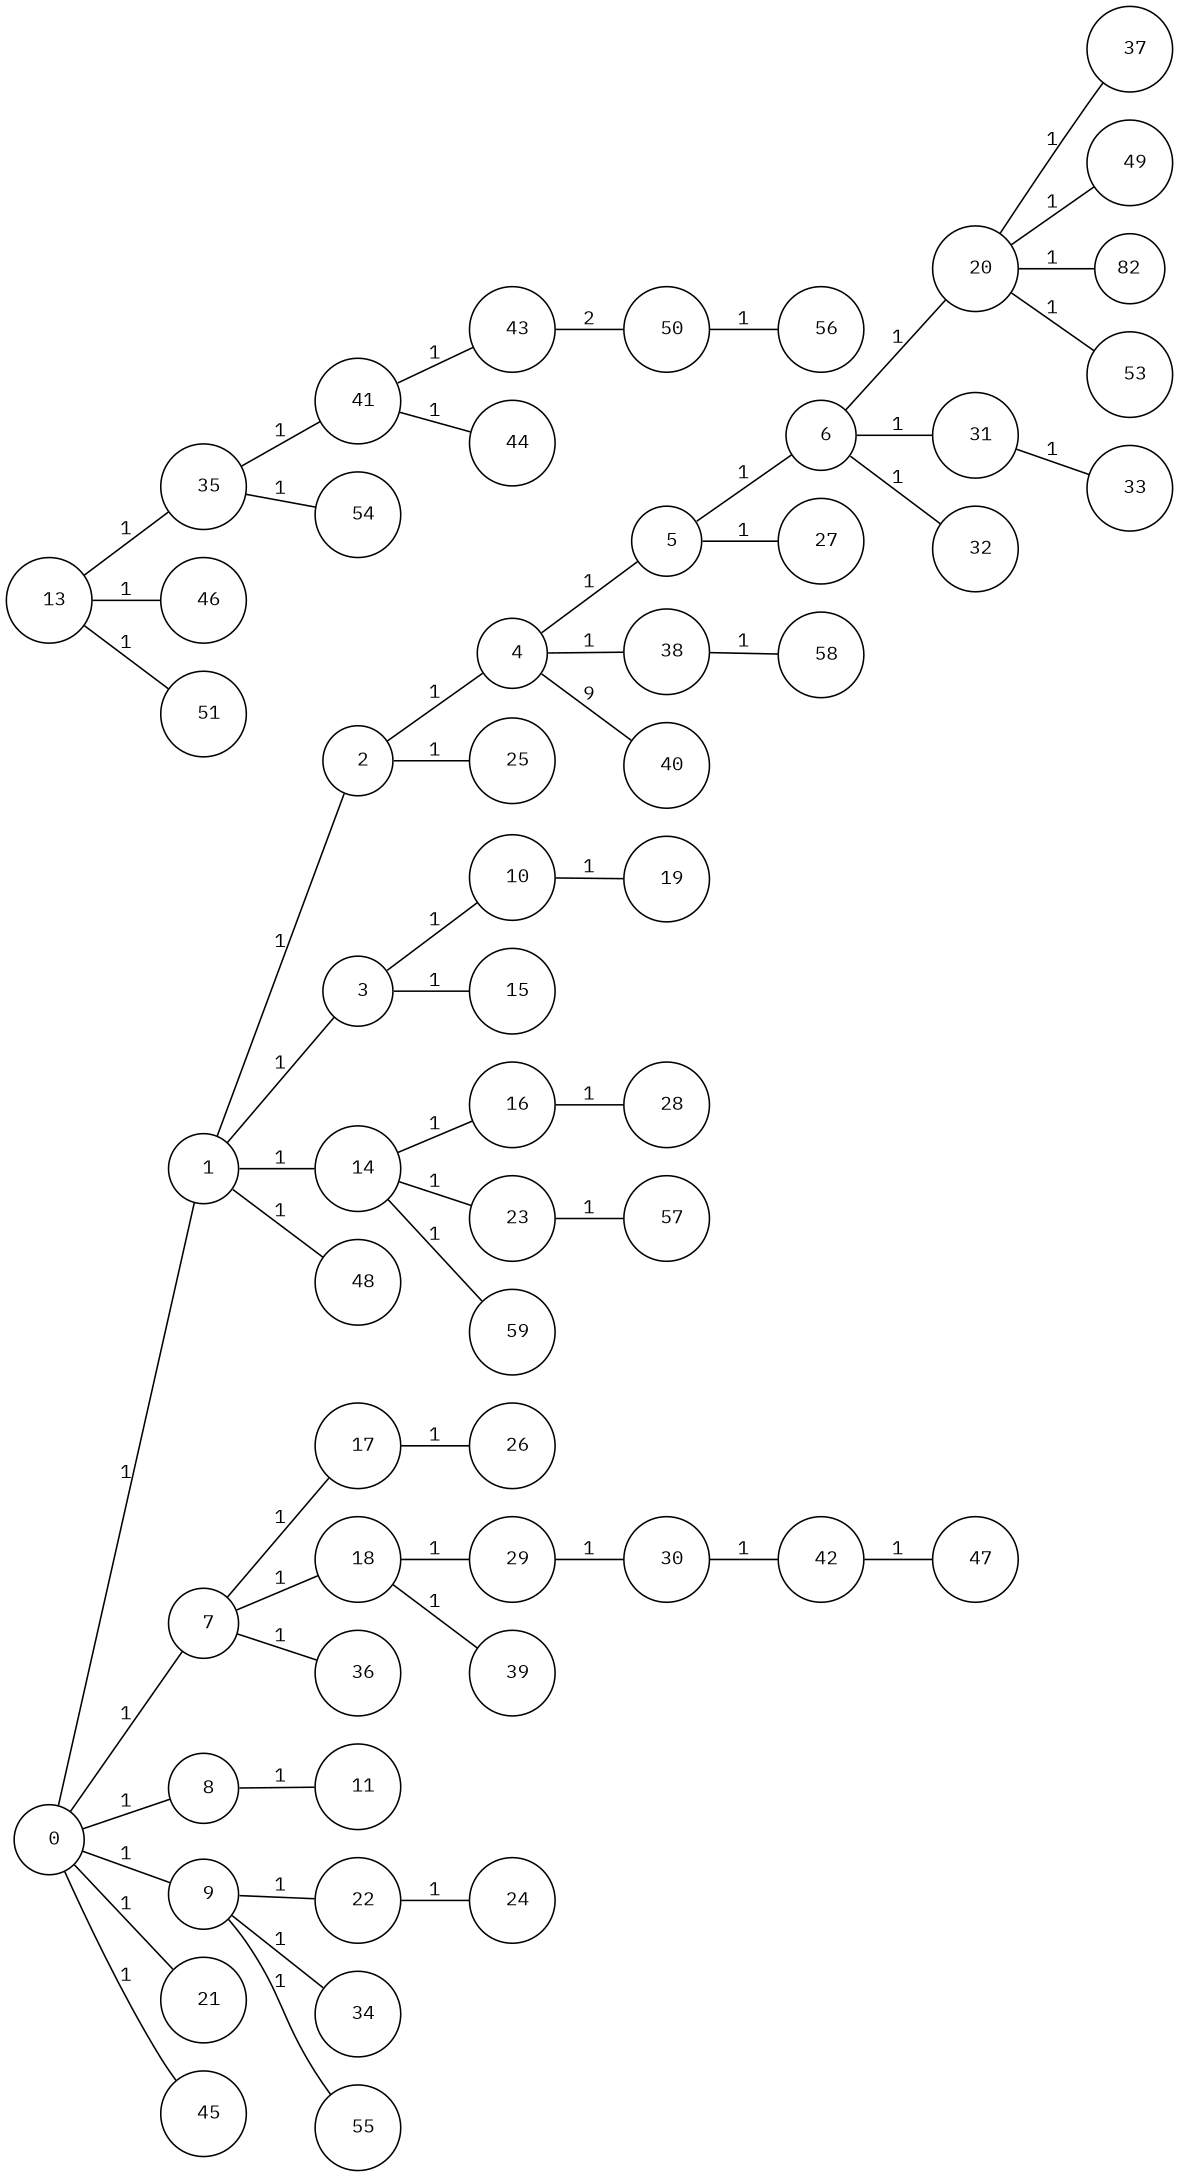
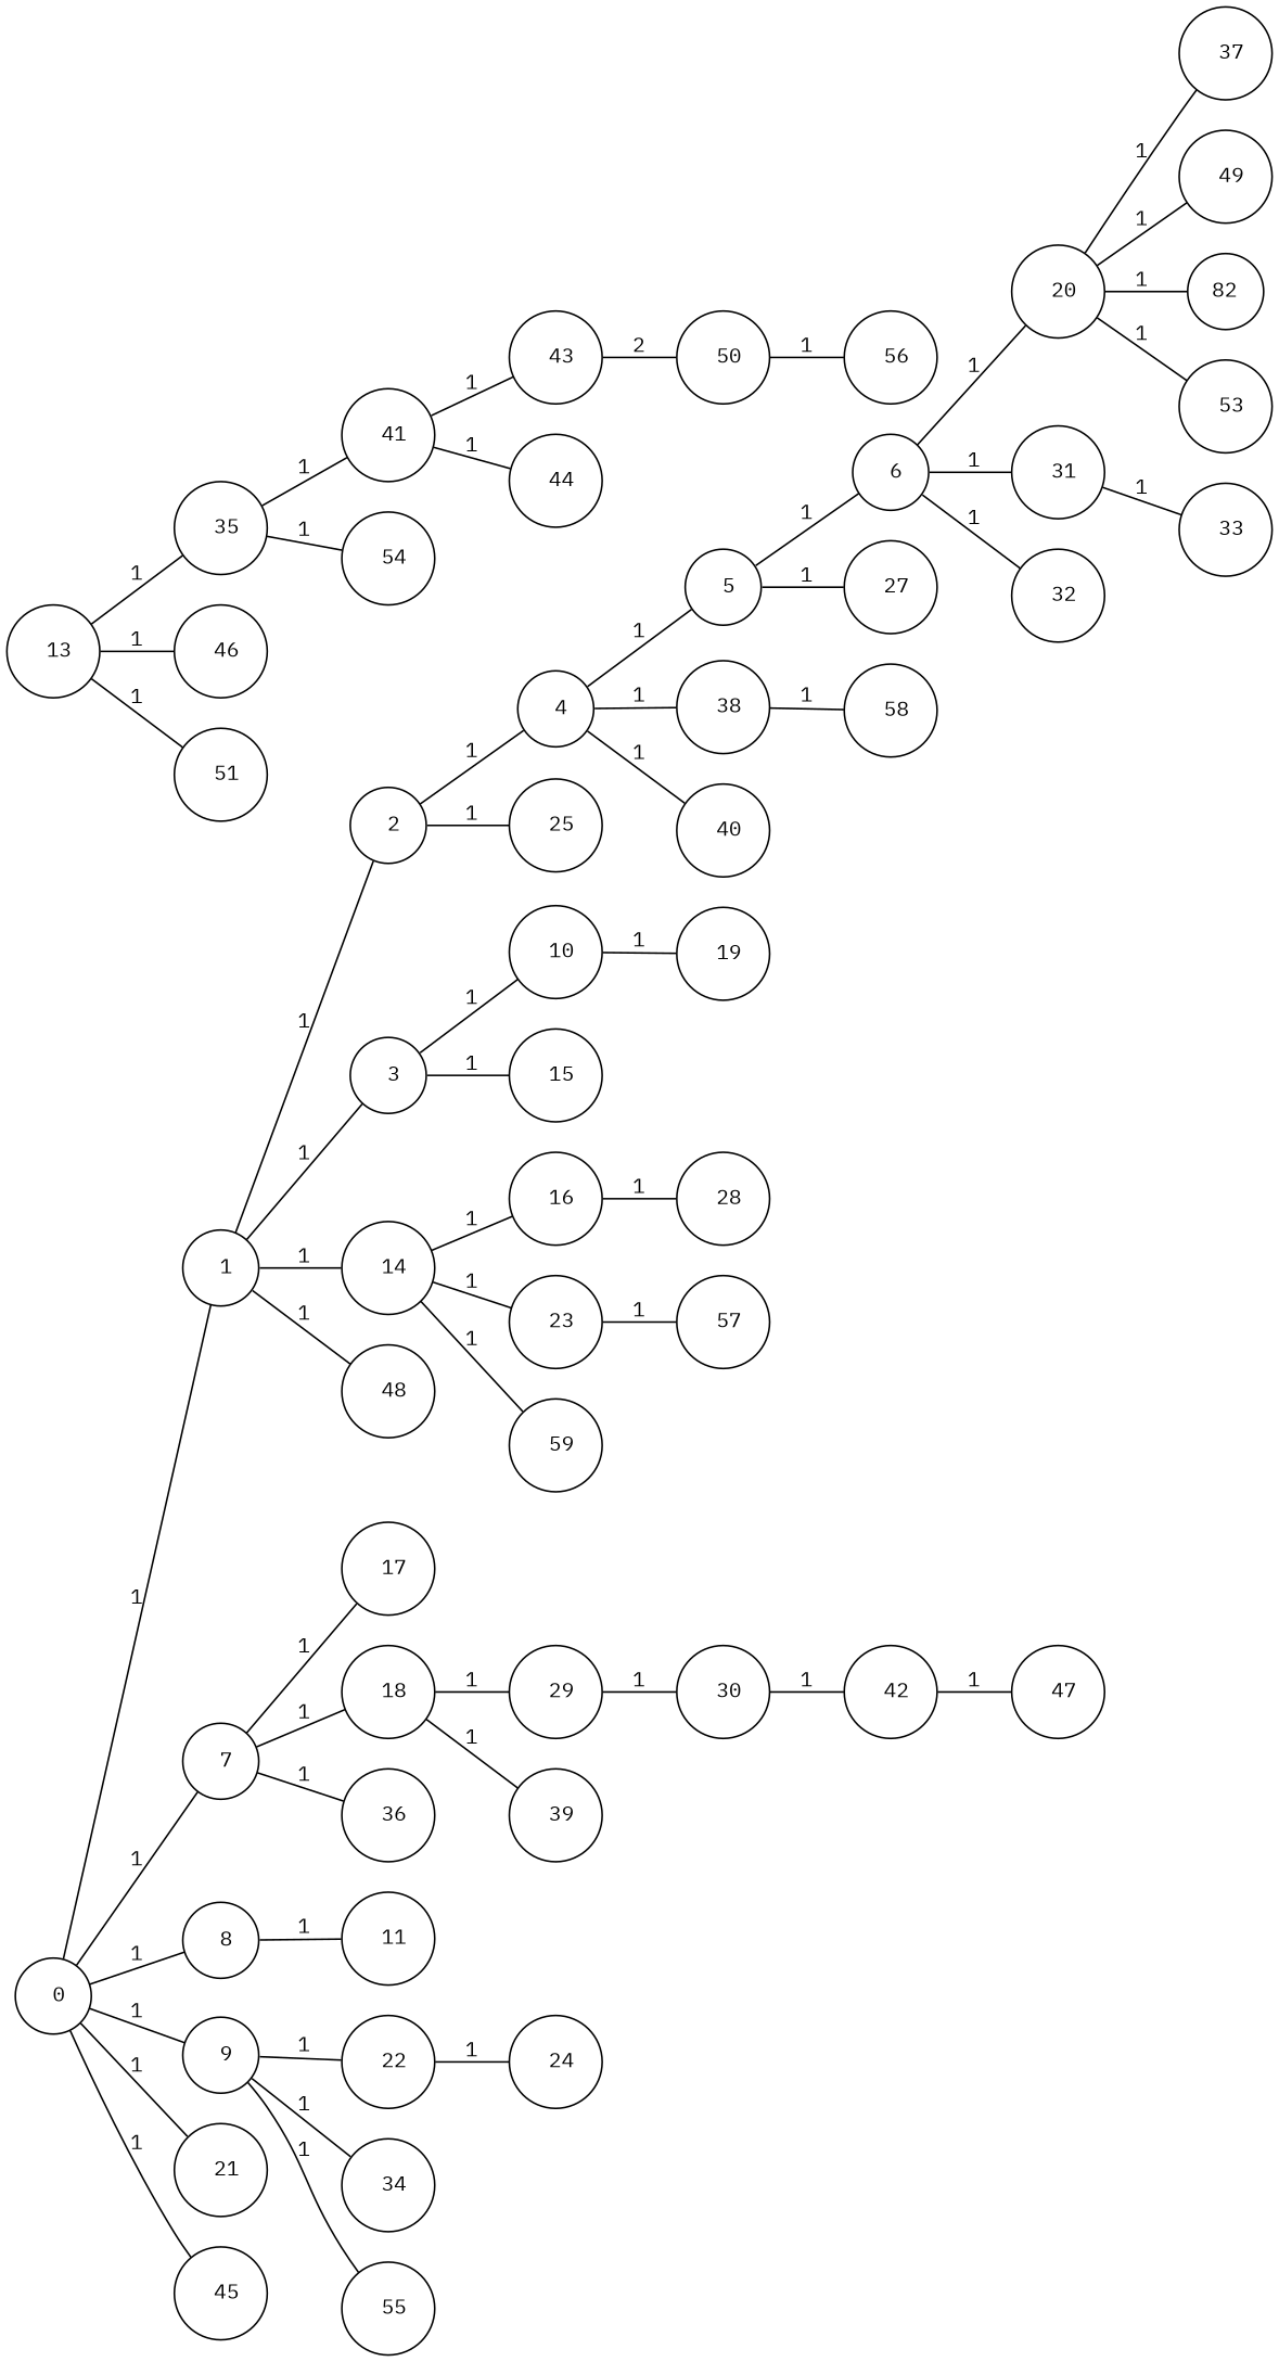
  graph {
    fixedsize="true;"
    fontname="IBM Plex Mono"
    rankdir=LR
    node [color=black fontname="IBM Plex Mono" fontsize=12 hight=.12 shape=circle]
    edge [fontname="IBM Plex Mono" fontsize=12]
    n1 [label=" 0" width=.12]
    n2 [label=" 1" width=.12]
    n3 [label=" 7" width=.12]
    n4 [label=" 8" width=.12]
    n5 [label=" 9" width=.12]
    n6 [label=" 21" width=.12]
    n7 [label=" 45" width=.12]
    n8 [label=" 2" width=.12]
    n9 [label=" 3" width=.12]
    n10 [label=" 14" width=.12]
    n11 [label=" 48" width=.12]
    n12 [label=" 17" width=.12]
    n13 [label=" 18" width=.12]
    n14 [label=" 36" width=.12]
    n15 [label=" 11" width=.12]
    n16 [label=" 22" width=.12]
    n17 [label=" 34" width=.12]
    n18 [label=" 55" width=.12]
    n19 [label=" 4" width=.12]
    n20 [label=" 25" width=.12]
    n21 [label=" 10" width=.12]
    n22 [label=" 15" width=.12]
    n23 [label=" 16" width=.12]
    n24 [label=" 23" width=.12]
    n25 [label=" 59" width=.12]
    n26 [label=" 5" width=.12]
    n27 [label=" 38" width=.12]
    n28 [label=" 40" width=.12]
    n29 [label=" 19" width=.12]
    n30 [label=" 6" width=.12]
    n31 [label=" 27" width=.12]
    n32 [label=" 58" width=.12]
    n33 [label=" 20" width=.12]
    n34 [label=" 31" width=.12]
    n35 [label=" 32" width=.12]
    n36 [label=" 37" width=.12]
    n37 [label=" 49" width=.12]
    n38 [label=82 width=.12]
    n39 [label=" 53" width=.12]
    n40 [label=" 33" width=.12]
-   n41 [label=" 26" width=.12]
    n42 [label=" 29" width=.12]
    n43 [label=" 39" width=.12]
    n44 [label=" 24" width=.12]
    n45 [label=" 13" width=.12]
    n46 [label=" 35" width=.12]
    n47 [label=" 46" width=.12]
    n48 [label=" 51" width=.12]
    n49 [label=" 41" width=.12]
    n50 [label=" 54" width=.12]
    n51 [label=" 28" width=.12]
    n52 [label=" 57" width=.12]
    n53 [label=" 30" width=.12]
    n54 [label=" 42" width=.12]
    n55 [label=" 47" width=.12]
    n56 [label=" 43" width=.12]
    n57 [label=" 44" width=.12]
    n58 [label=" 50" width=.12]
    n59 [label=" 56" width=.12]
    n1 -- n2 [label=1]
    n1 -- n3 [label=1]
    n1 -- n4 [label=1]
    n1 -- n5 [label=1]
    n1 -- n6 [label=1]
    n1 -- n7 [label=1]
    n2 -- n8 [label=1]
    n2 -- n9 [label=1]
    n2 -- n10 [label=1]
    n2 -- n11 [label=1]
    n3 -- n12 [label=1]
    n3 -- n13 [label=1]
    n3 -- n14 [label=1]
    n4 -- n15 [label=1]
    n5 -- n16 [label=1]
    n5 -- n17 [label=1]
    n5 -- n18 [label=1]
    n8 -- n19 [label=1]
    n8 -- n20 [label=1]
    n9 -- n21 [label=1]
    n9 -- n22 [label=1]
    n10 -- n23 [label=1]
    n10 -- n24 [label=1]
    n10 -- n25 [label=1]
-   n12 -- n41 [label=1]
    n13 -- n42 [label=1]
    n13 -- n43 [label=1]
    n16 -- n44 [label=1]
    n19 -- n26 [label=1]
    n19 -- n27 [label=1]
-   n19 -- n28 [label=9]
+   n19 -- n28 [label=1]
    n21 -- n29 [label=1]
    n23 -- n51 [label=1]
    n24 -- n52 [label=1]
    n26 -- n30 [label=1]
    n26 -- n31 [label=1]
    n27 -- n32 [label=1]
    n30 -- n33 [label=1]
    n30 -- n34 [label=1]
    n30 -- n35 [label=1]
    n33 -- n36 [label=1]
    n33 -- n37 [label=1]
    n33 -- n38 [label=1]
    n33 -- n39 [label=1]
    n34 -- n40 [label=1]
    n42 -- n53 [label=1]
    n45 -- n46 [label=1]
    n45 -- n47 [label=1]
    n45 -- n48 [label=1]
    n46 -- n49 [label=1]
    n46 -- n50 [label=1]
    n49 -- n56 [label=1]
    n49 -- n57 [label=1]
    n53 -- n54 [label=1]
    n54 -- n55 [label=1]
    n56 -- n58 [label=2]
    n58 -- n59 [label=1]
  }
